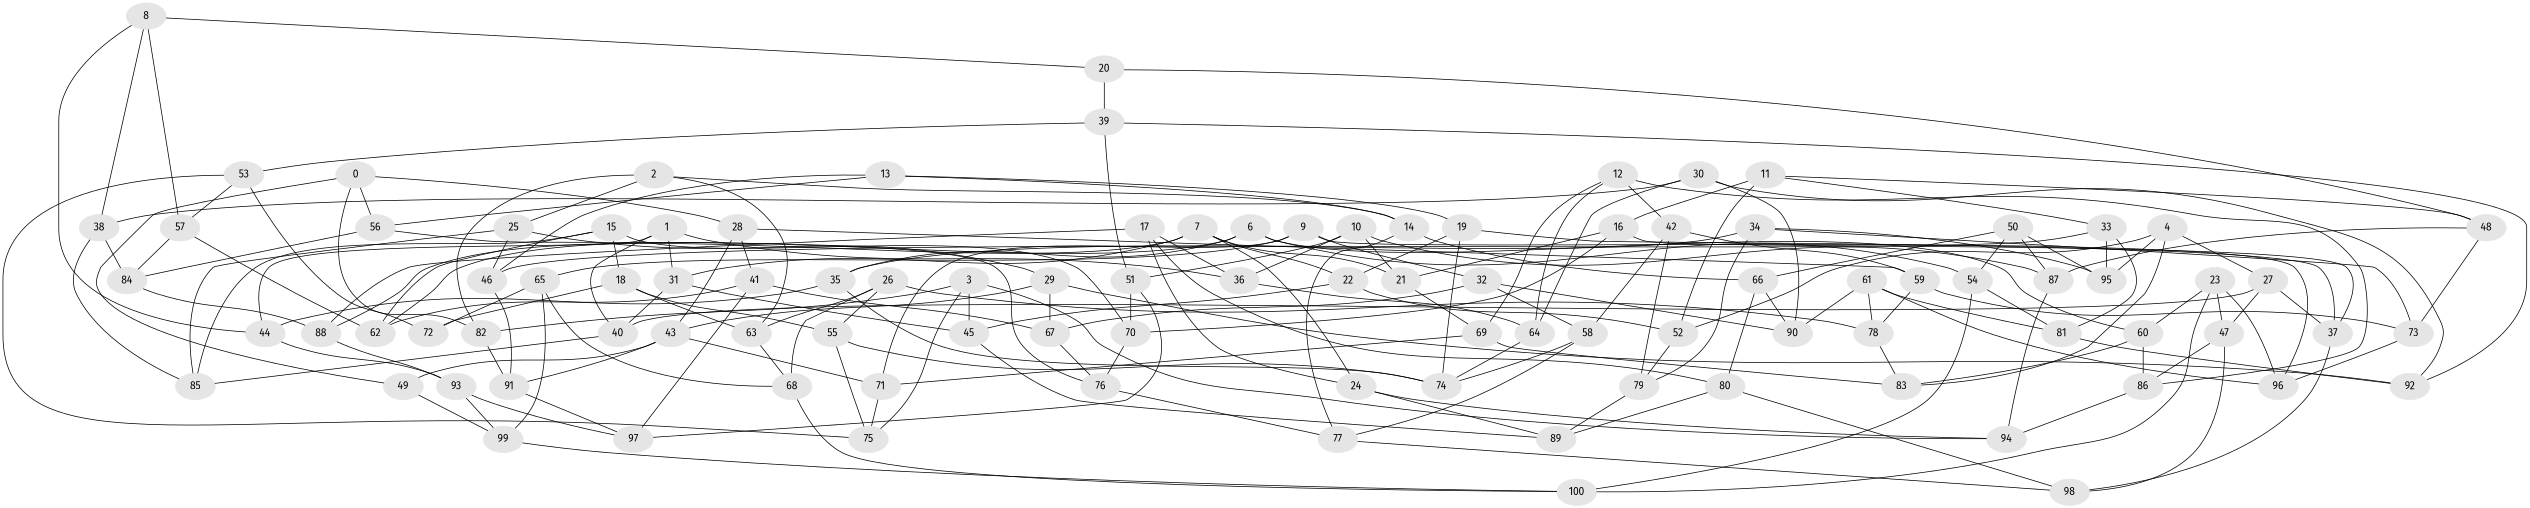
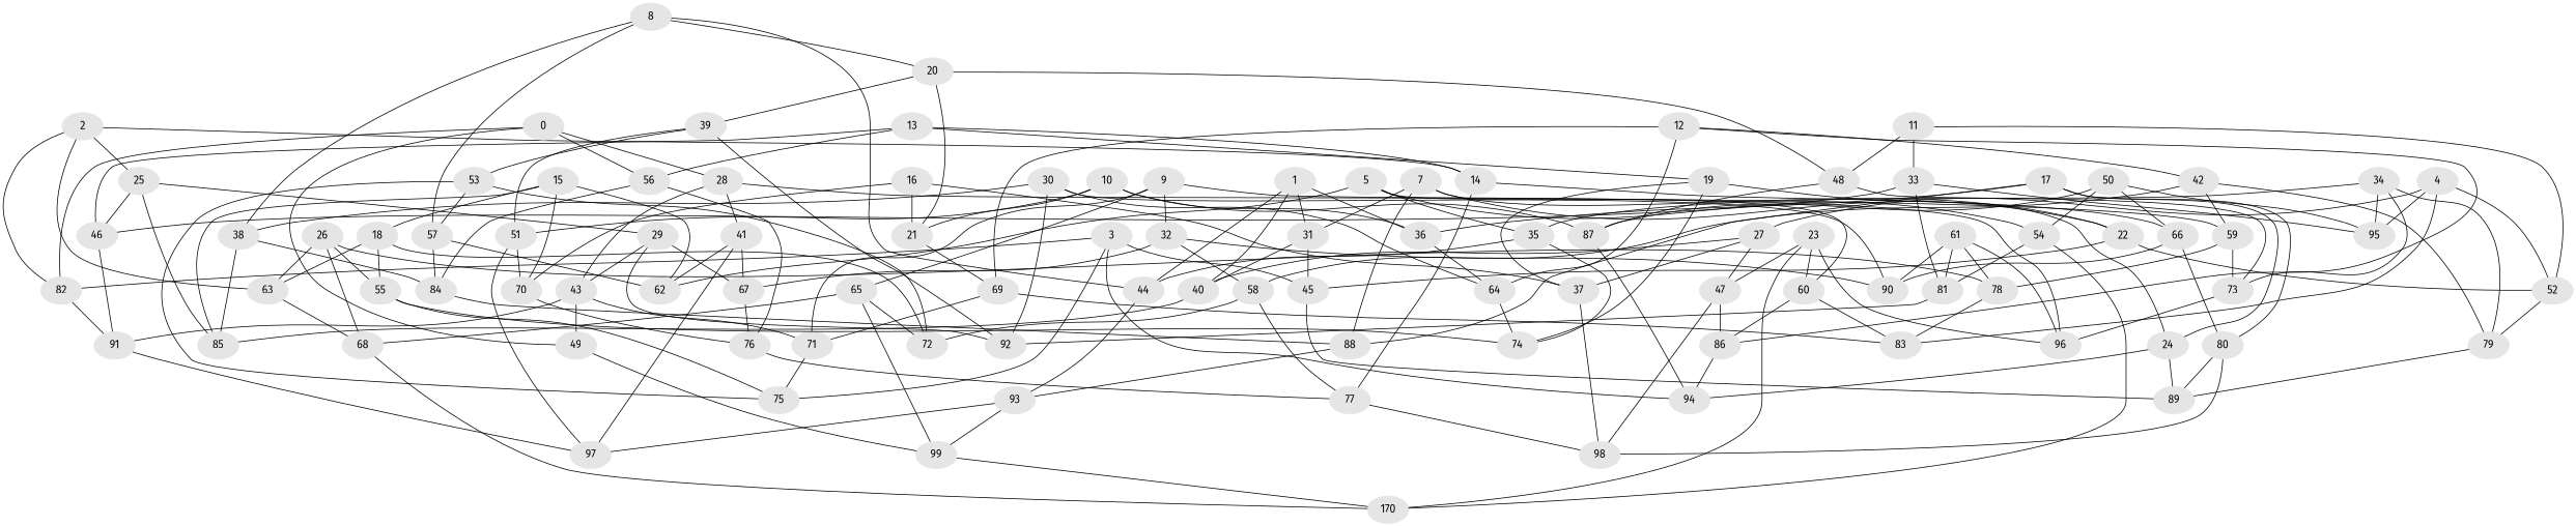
  graph {
    fontname="Fira Sans"
    node [color=gray90 fontname="Fira Sans" style=filled]
    edge [fontname="Fira Sans"]
    1
    31
    36
    40
    44
    45
    64
    85
    93
    2
    14
    25
    63
    82
    66
    77
    46
    29
    68
    91
    3
    75
    94
    89
    4
    27
    52
    83
    95
    37
    47
    79
-   5 [label=6]
+   5
    35
    54
    60
    62
    74
-   100
+   100 [label=170]
    81
    86
    n42 [label=0]
    28
    49
    56
    41
    43
    59
    99
    84
    76
    7
    22
    24
    88
    8
    20
    38
    57
    21
    48
    39
    9
    32
    65
    71
    96
    67
    90
    58
    72
    10
    51
    87
    69
    70
    97
    11
    16
    33
    73
    12
    42
    13
    19
    80
    98
    15
    18
    55
    17
    92
    53
    23
    26
    78
    30
    34
    50
    61
    1 -- 31
    1 -- 36
    1 -- 40
    1 -- 44
    31 -- 40
    31 -- 45
    36 -- 64
    40 -- 85
    44 -- 93
    45 -- 89
    64 -- 74
    93 -- 99
    93 -- 97
    2 -- 14
    2 -- 25
    2 -- 63
    2 -- 82
    14 -- 66
    14 -- 77
    25 -- 85
    25 -- 46
    25 -- 29
    63 -- 68
    82 -- 91
    66 -- 90
    66 -- 80
    77 -- 98
    46 -- 91
    29 -- 43
    29 -- 67
    29 -- 92
    68 -- 100
    91 -- 97
    3 -- 45
    3 -- 82
    3 -- 75
    3 -- 94
    4 -- 27
    4 -- 52
    4 -- 83
    4 -- 95
    27 -- 40
    27 -- 37
    27 -- 47
    52 -- 79
    37 -- 98
    47 -- 86
    47 -- 98
    79 -- 89
    5 -- 35
    5 -- 54
    5 -- 60
    5 -- 62
    35 -- 44
    35 -- 74
    54 -- 100
    54 -- 81
    60 -- 83
    60 -- 86
    81 -- 92
    86 -- 94
    n42 -- 82
    n42 -- 28
    n42 -- 49
    n42 -- 56
    28 -- 41
    28 -- 43
    28 -- 59
    49 -- 99
    56 -- 84
    56 -- 76
    41 -- 62
    41 -- 67
    41 -- 97
    43 -- 91
    43 -- 49
    43 -- 71
    59 -- 73
    59 -- 78
    99 -- 100
    84 -- 88
    76 -- 77
    7 -- 31
    7 -- 22
    7 -- 24
    7 -- 88
    22 -- 45
    22 -- 52
    24 -- 94
    24 -- 89
    88 -- 93
    8 -- 44
    8 -- 20
    8 -- 38
    8 -- 57
-   7 -- 21
+   20 -- 21
    20 -- 48
    20 -- 39
    38 -- 85
    38 -- 84
    57 -- 62
    57 -- 84
    21 -- 69
    48 -- 87
    48 -- 73
    39 -- 51
    39 -- 92
    39 -- 53
    9 -- 32
    9 -- 65
    9 -- 71
    9 -- 96
    32 -- 67
    32 -- 90
    32 -- 58
    65 -- 68
    65 -- 99
    65 -- 72
    71 -- 75
    67 -- 76
    58 -- 77
-   58 -- 74
+   58 -- 72
    10 -- 36
    10 -- 21
    10 -- 51
    10 -- 87
    51 -- 70
    51 -- 97
    87 -- 94
    69 -- 83
    69 -- 71
    70 -- 76
    11 -- 52
    11 -- 48
-   11 -- 16
    11 -- 33
    16 -- 37
    16 -- 21
    16 -- 70
    33 -- 46
    33 -- 95
    33 -- 81
    73 -- 96
    12 -- 64
    12 -- 86
    12 -- 69
    12 -- 42
    42 -- 79
    42 -- 59
    42 -- 58
    13 -- 14
    13 -- 46
    13 -- 56
    13 -- 19
    19 -- 37
    19 -- 74
    19 -- 22
    80 -- 89
    80 -- 98
    15 -- 85
    15 -- 62
    15 -- 70
    15 -- 18
    18 -- 63
    18 -- 72
    18 -- 55
    55 -- 75
    55 -- 74
    17 -- 36
    17 -- 24
    17 -- 88
    17 -- 80
    53 -- 75
    53 -- 57
    53 -- 72
    23 -- 47
    23 -- 60
    23 -- 100
    23 -- 96
    26 -- 63
    26 -- 68
    26 -- 55
    26 -- 78
    78 -- 83
    30 -- 64
    30 -- 38
    30 -- 90
    30 -- 92
    34 -- 95
    34 -- 79
    34 -- 35
    34 -- 73
    50 -- 66
    50 -- 95
    50 -- 54
    50 -- 87
    61 -- 81
    61 -- 96
    61 -- 90
    61 -- 78
  }
